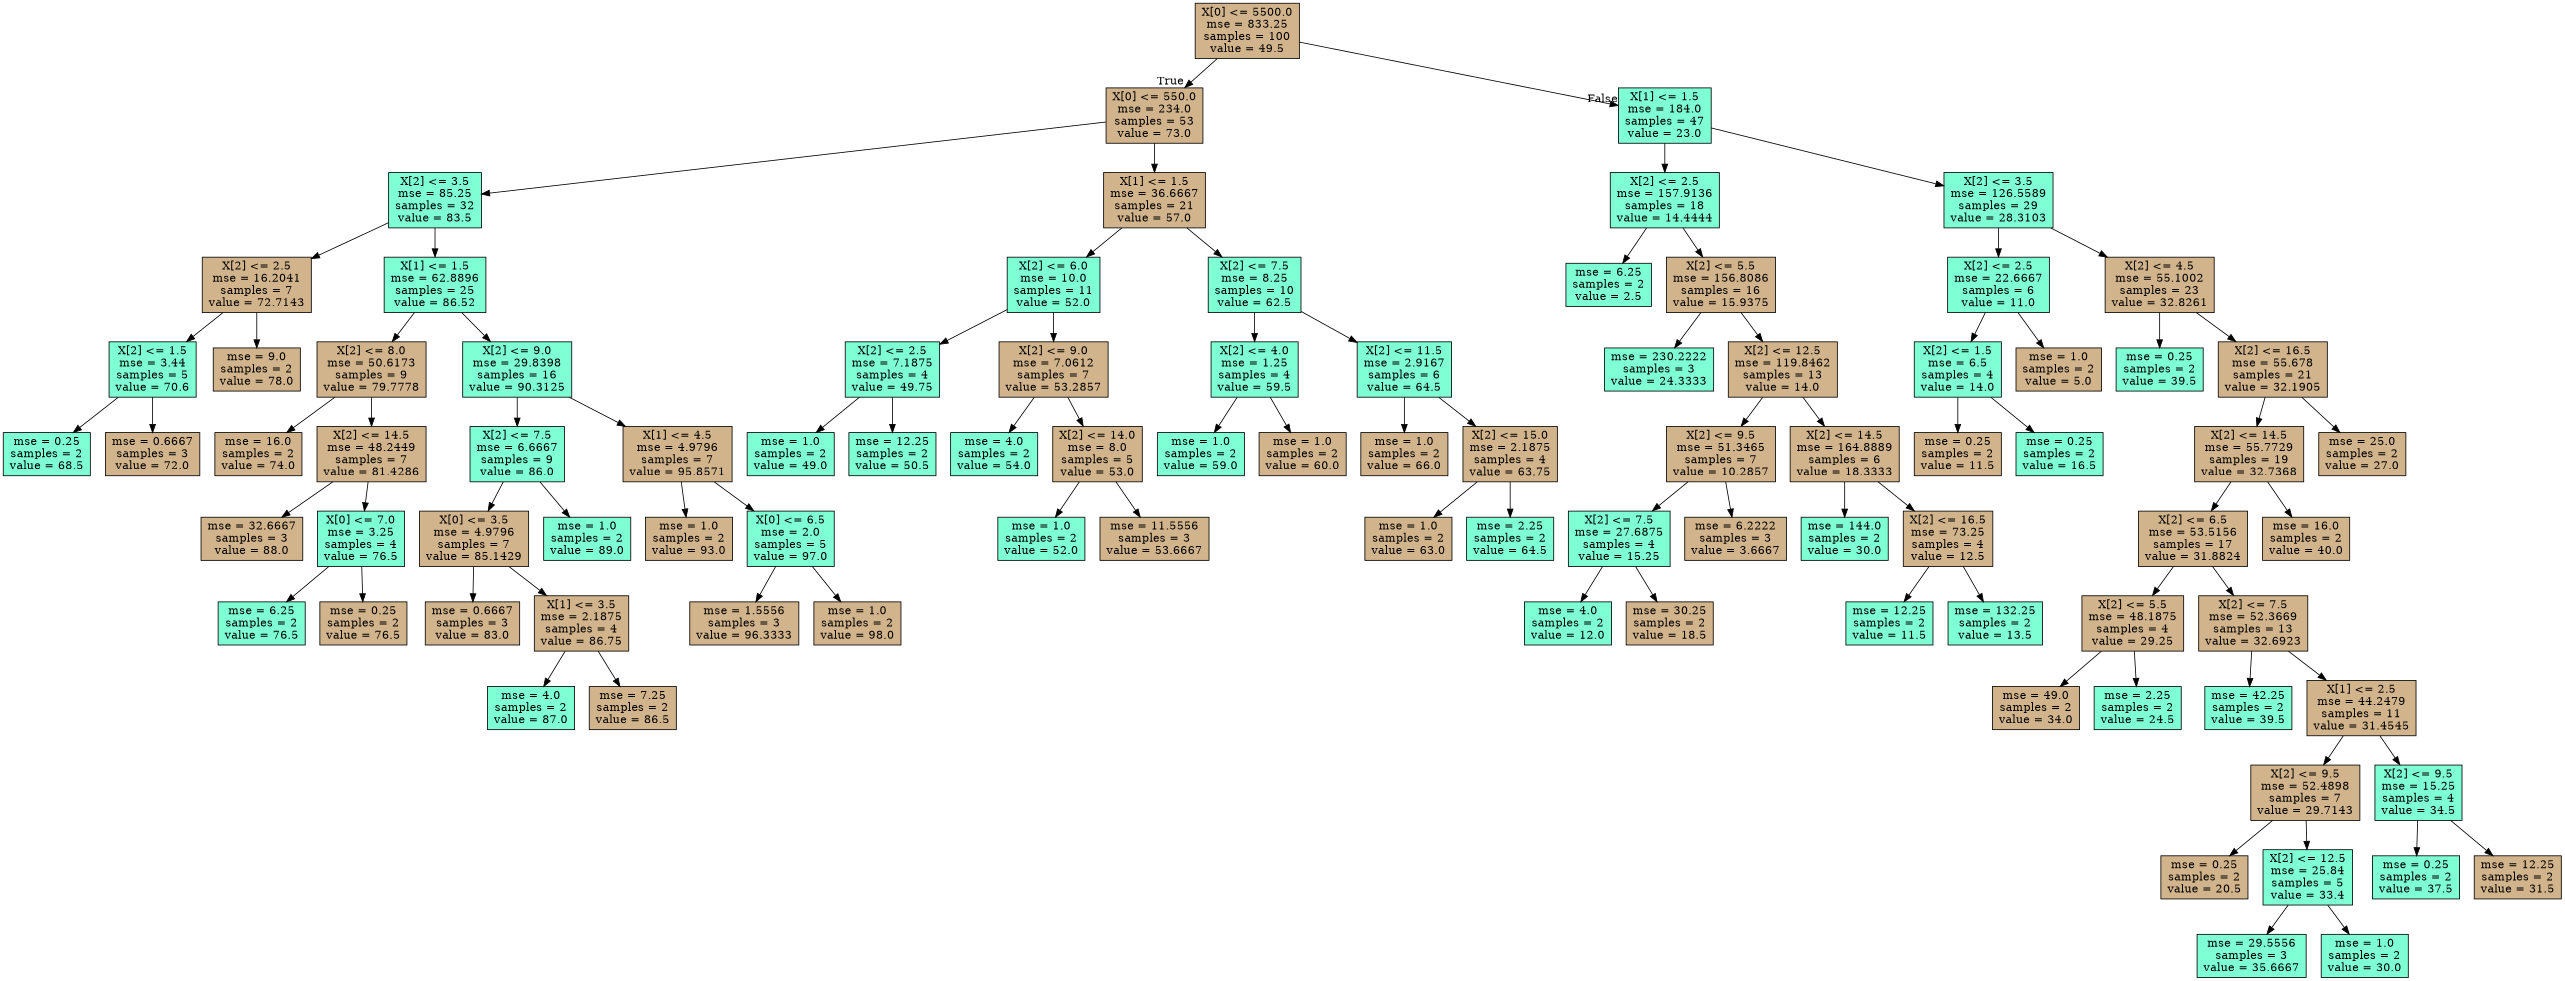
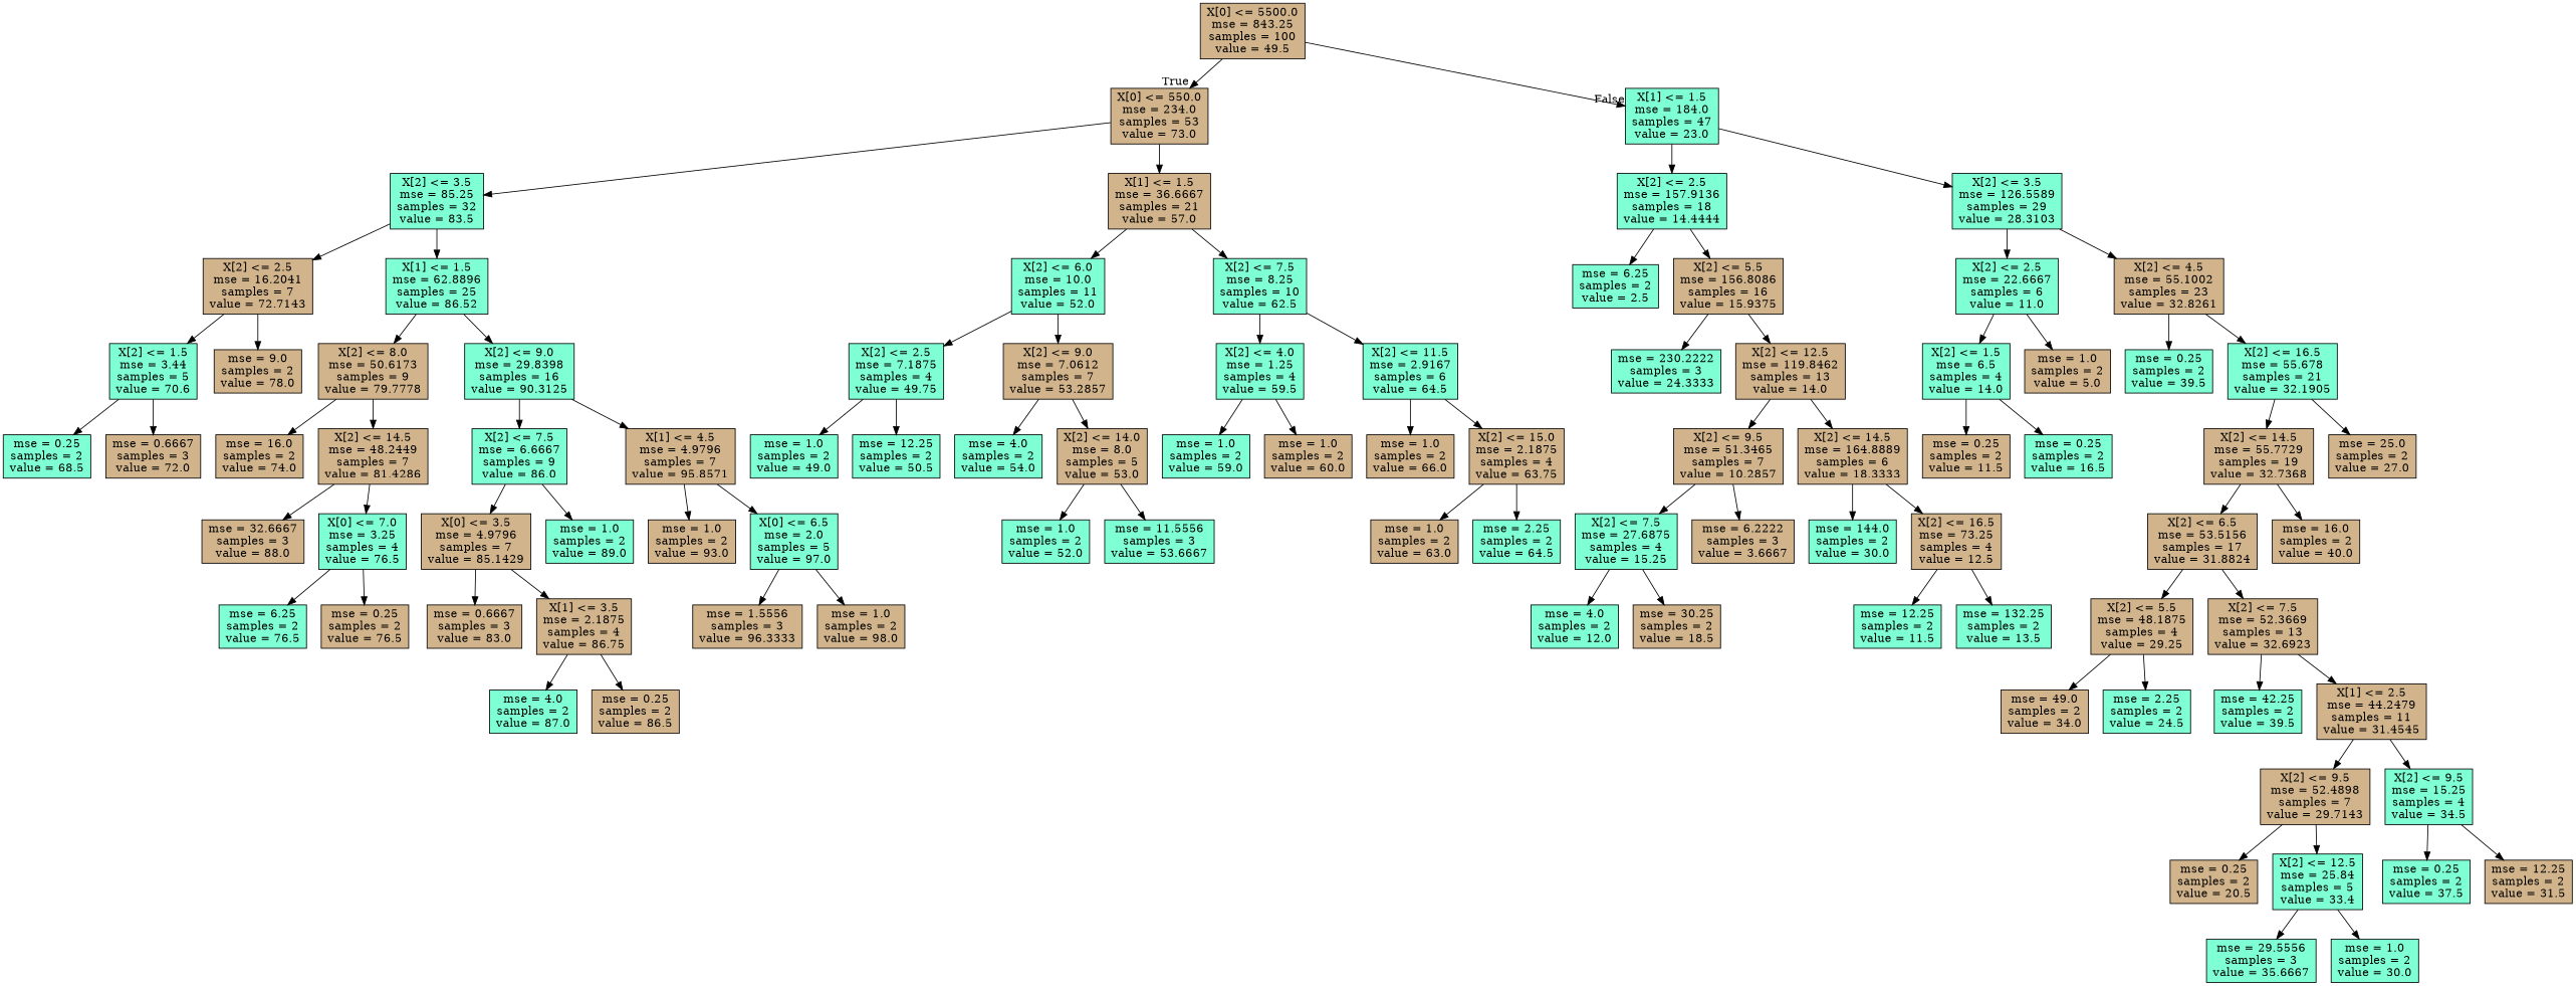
  digraph {
    node [fillcolor=tan shape=box style=filled]
-   n1 [label="X[0] <= 5500.0\nmse = 833.25\nsamples = 100\nvalue = 49.5"]
+   n1 [label="X[0] <= 5500.0\nmse = 843.25\nsamples = 100\nvalue = 49.5"]
    n2 [label="X[0] <= 550.0\nmse = 234.0\nsamples = 53\nvalue = 73.0"]
    n3 [fillcolor=aquamarine label="X[1] <= 1.5\nmse = 184.0\nsamples = 47\nvalue = 23.0"]
    n4 [fillcolor=aquamarine label="X[2] <= 3.5\nmse = 85.25\nsamples = 32\nvalue = 83.5"]
    n5 [label="X[1] <= 1.5\nmse = 36.6667\nsamples = 21\nvalue = 57.0"]
    n6 [fillcolor=aquamarine label="X[2] <= 2.5\nmse = 157.9136\nsamples = 18\nvalue = 14.4444"]
    n7 [fillcolor=aquamarine label="X[2] <= 3.5\nmse = 126.5589\nsamples = 29\nvalue = 28.3103"]
    n8 [label="X[2] <= 2.5\nmse = 16.2041\nsamples = 7\nvalue = 72.7143"]
    n9 [fillcolor=aquamarine label="X[1] <= 1.5\nmse = 62.8896\nsamples = 25\nvalue = 86.52"]
    n10 [fillcolor=aquamarine label="X[2] <= 6.0\nmse = 10.0\nsamples = 11\nvalue = 52.0"]
    n11 [fillcolor=aquamarine label="X[2] <= 7.5\nmse = 8.25\nsamples = 10\nvalue = 62.5"]
    n12 [fillcolor=aquamarine label="X[2] <= 1.5\nmse = 3.44\nsamples = 5\nvalue = 70.6"]
    n13 [label="mse = 9.0\nsamples = 2\nvalue = 78.0"]
    n14 [label="X[2] <= 8.0\nmse = 50.6173\nsamples = 9\nvalue = 79.7778"]
    n15 [fillcolor=aquamarine label="X[2] <= 9.0\nmse = 29.8398\nsamples = 16\nvalue = 90.3125"]
    n16 [fillcolor=aquamarine label="mse = 0.25\nsamples = 2\nvalue = 68.5"]
    n17 [label="mse = 0.6667\nsamples = 3\nvalue = 72.0"]
    n18 [label="mse = 16.0\nsamples = 2\nvalue = 74.0"]
    n19 [label="X[2] <= 14.5\nmse = 48.2449\nsamples = 7\nvalue = 81.4286"]
    n20 [fillcolor=aquamarine label="X[2] <= 7.5\nmse = 6.6667\nsamples = 9\nvalue = 86.0"]
    n21 [label="X[1] <= 4.5\nmse = 4.9796\nsamples = 7\nvalue = 95.8571"]
    n22 [label="mse = 32.6667\nsamples = 3\nvalue = 88.0"]
    n23 [fillcolor=aquamarine label="X[0] <= 7.0\nmse = 3.25\nsamples = 4\nvalue = 76.5"]
    n24 [fillcolor=aquamarine label="mse = 6.25\nsamples = 2\nvalue = 76.5"]
    n25 [label="mse = 0.25\nsamples = 2\nvalue = 76.5"]
    n26 [label="X[0] <= 3.5\nmse = 4.9796\nsamples = 7\nvalue = 85.1429"]
    n27 [fillcolor=aquamarine label="mse = 1.0\nsamples = 2\nvalue = 89.0"]
    n28 [label="mse = 1.0\nsamples = 2\nvalue = 93.0"]
    n29 [fillcolor=aquamarine label="X[0] <= 6.5\nmse = 2.0\nsamples = 5\nvalue = 97.0"]
    n30 [label="mse = 0.6667\nsamples = 3\nvalue = 83.0"]
    n31 [label="X[1] <= 3.5\nmse = 2.1875\nsamples = 4\nvalue = 86.75"]
    n32 [fillcolor=aquamarine label="mse = 4.0\nsamples = 2\nvalue = 87.0"]
-   n33 [label="mse = 7.25\nsamples = 2\nvalue = 86.5"]
+   n33 [label="mse = 0.25\nsamples = 2\nvalue = 86.5"]
    n34 [label="mse = 1.5556\nsamples = 3\nvalue = 96.3333"]
    n35 [label="mse = 1.0\nsamples = 2\nvalue = 98.0"]
    n36 [fillcolor=aquamarine label="X[2] <= 2.5\nmse = 7.1875\nsamples = 4\nvalue = 49.75"]
    n37 [label="X[2] <= 9.0\nmse = 7.0612\nsamples = 7\nvalue = 53.2857"]
    n38 [fillcolor=aquamarine label="X[2] <= 4.0\nmse = 1.25\nsamples = 4\nvalue = 59.5"]
    n39 [fillcolor=aquamarine label="X[2] <= 11.5\nmse = 2.9167\nsamples = 6\nvalue = 64.5"]
    n40 [fillcolor=aquamarine label="mse = 1.0\nsamples = 2\nvalue = 49.0"]
    n41 [fillcolor=aquamarine label="mse = 12.25\nsamples = 2\nvalue = 50.5"]
    n42 [fillcolor=aquamarine label="mse = 4.0\nsamples = 2\nvalue = 54.0"]
    n43 [label="X[2] <= 14.0\nmse = 8.0\nsamples = 5\nvalue = 53.0"]
    n44 [fillcolor=aquamarine label="mse = 1.0\nsamples = 2\nvalue = 52.0"]
-   n45 [label="mse = 11.5556\nsamples = 3\nvalue = 53.6667"]
+   n45 [fillcolor=aquamarine label="mse = 11.5556\nsamples = 3\nvalue = 53.6667"]
    n46 [fillcolor=aquamarine label="mse = 1.0\nsamples = 2\nvalue = 59.0"]
    n47 [label="mse = 1.0\nsamples = 2\nvalue = 60.0"]
    n48 [label="mse = 1.0\nsamples = 2\nvalue = 66.0"]
    n49 [label="X[2] <= 15.0\nmse = 2.1875\nsamples = 4\nvalue = 63.75"]
    n50 [label="mse = 1.0\nsamples = 2\nvalue = 63.0"]
    n51 [fillcolor=aquamarine label="mse = 2.25\nsamples = 2\nvalue = 64.5"]
    n52 [fillcolor=aquamarine label="mse = 6.25\nsamples = 2\nvalue = 2.5"]
    n53 [label="X[2] <= 5.5\nmse = 156.8086\nsamples = 16\nvalue = 15.9375"]
    n54 [fillcolor=aquamarine label="X[2] <= 2.5\nmse = 22.6667\nsamples = 6\nvalue = 11.0"]
    n55 [label="X[2] <= 4.5\nmse = 55.1002\nsamples = 23\nvalue = 32.8261"]
    n56 [fillcolor=aquamarine label="mse = 230.2222\nsamples = 3\nvalue = 24.3333"]
    n57 [label="X[2] <= 12.5\nmse = 119.8462\nsamples = 13\nvalue = 14.0"]
    n58 [label="X[2] <= 9.5\nmse = 51.3465\nsamples = 7\nvalue = 10.2857"]
    n59 [label="X[2] <= 14.5\nmse = 164.8889\nsamples = 6\nvalue = 18.3333"]
    n60 [fillcolor=aquamarine label="X[2] <= 7.5\nmse = 27.6875\nsamples = 4\nvalue = 15.25"]
    n61 [label="mse = 6.2222\nsamples = 3\nvalue = 3.6667"]
    n62 [fillcolor=aquamarine label="mse = 144.0\nsamples = 2\nvalue = 30.0"]
    n63 [label="X[2] <= 16.5\nmse = 73.25\nsamples = 4\nvalue = 12.5"]
    n64 [fillcolor=aquamarine label="mse = 4.0\nsamples = 2\nvalue = 12.0"]
    n65 [label="mse = 30.25\nsamples = 2\nvalue = 18.5"]
    n66 [fillcolor=aquamarine label="mse = 12.25\nsamples = 2\nvalue = 11.5"]
    n67 [fillcolor=aquamarine label="mse = 132.25\nsamples = 2\nvalue = 13.5"]
    n68 [fillcolor=aquamarine label="X[2] <= 1.5\nmse = 6.5\nsamples = 4\nvalue = 14.0"]
    n69 [label="mse = 1.0\nsamples = 2\nvalue = 5.0"]
    n70 [fillcolor=aquamarine label="mse = 0.25\nsamples = 2\nvalue = 39.5"]
-   n71 [label="X[2] <= 16.5\nmse = 55.678\nsamples = 21\nvalue = 32.1905"]
+   n71 [fillcolor=aquamarine label="X[2] <= 16.5\nmse = 55.678\nsamples = 21\nvalue = 32.1905"]
    n72 [label="mse = 0.25\nsamples = 2\nvalue = 11.5"]
    n73 [fillcolor=aquamarine label="mse = 0.25\nsamples = 2\nvalue = 16.5"]
    n74 [label="X[2] <= 14.5\nmse = 55.7729\nsamples = 19\nvalue = 32.7368"]
    n75 [label="mse = 25.0\nsamples = 2\nvalue = 27.0"]
    n76 [label="X[2] <= 6.5\nmse = 53.5156\nsamples = 17\nvalue = 31.8824"]
    n77 [label="mse = 16.0\nsamples = 2\nvalue = 40.0"]
    n78 [label="X[2] <= 5.5\nmse = 48.1875\nsamples = 4\nvalue = 29.25"]
    n79 [label="X[2] <= 7.5\nmse = 52.3669\nsamples = 13\nvalue = 32.6923"]
    n80 [label="mse = 49.0\nsamples = 2\nvalue = 34.0"]
    n81 [fillcolor=aquamarine label="mse = 2.25\nsamples = 2\nvalue = 24.5"]
    n82 [fillcolor=aquamarine label="mse = 42.25\nsamples = 2\nvalue = 39.5"]
    n83 [label="X[1] <= 2.5\nmse = 44.2479\nsamples = 11\nvalue = 31.4545"]
    n84 [label="X[2] <= 9.5\nmse = 52.4898\nsamples = 7\nvalue = 29.7143"]
    n85 [fillcolor=aquamarine label="X[2] <= 9.5\nmse = 15.25\nsamples = 4\nvalue = 34.5"]
    n86 [label="mse = 0.25\nsamples = 2\nvalue = 20.5"]
    n87 [fillcolor=aquamarine label="X[2] <= 12.5\nmse = 25.84\nsamples = 5\nvalue = 33.4"]
    n88 [fillcolor=aquamarine label="mse = 0.25\nsamples = 2\nvalue = 37.5"]
    n89 [label="mse = 12.25\nsamples = 2\nvalue = 31.5"]
    n90 [fillcolor=aquamarine label="mse = 29.5556\nsamples = 3\nvalue = 35.6667"]
    n91 [fillcolor=aquamarine label="mse = 1.0\nsamples = 2\nvalue = 30.0"]
    n1 -> n2 [headlabel=True labelangle=45 labeldistance=2.5]
    n1 -> n3 [headlabel=False labelangle=-45 labeldistance=2.5]
    n2 -> n4
    n2 -> n5
    n3 -> n6
    n3 -> n7
    n4 -> n8
    n4 -> n9
    n5 -> n10
    n5 -> n11
    n6 -> n52
    n6 -> n53
    n7 -> n54
    n7 -> n55
    n8 -> n12
    n8 -> n13
    n9 -> n14
    n9 -> n15
    n10 -> n36
    n10 -> n37
    n11 -> n38
    n11 -> n39
    n12 -> n16
    n12 -> n17
    n14 -> n18
    n14 -> n19
    n15 -> n20
    n15 -> n21
    n19 -> n22
    n19 -> n23
    n20 -> n26
    n20 -> n27
    n21 -> n28
    n21 -> n29
    n23 -> n24
    n23 -> n25
    n26 -> n30
    n26 -> n31
    n29 -> n34
    n29 -> n35
    n31 -> n32
    n31 -> n33
    n36 -> n40
    n36 -> n41
    n37 -> n42
    n37 -> n43
    n38 -> n46
    n38 -> n47
    n39 -> n48
    n39 -> n49
    n43 -> n44
    n43 -> n45
    n49 -> n50
    n49 -> n51
    n53 -> n56
    n53 -> n57
    n54 -> n68
    n54 -> n69
    n55 -> n70
    n55 -> n71
    n57 -> n58
    n57 -> n59
    n58 -> n60
    n58 -> n61
    n59 -> n62
    n59 -> n63
    n60 -> n64
    n60 -> n65
    n63 -> n66
    n63 -> n67
    n68 -> n72
    n68 -> n73
    n71 -> n74
    n71 -> n75
    n74 -> n76
    n74 -> n77
    n76 -> n78
    n76 -> n79
    n78 -> n80
    n78 -> n81
    n79 -> n82
    n79 -> n83
    n83 -> n84
    n83 -> n85
    n84 -> n86
    n84 -> n87
    n85 -> n88
    n85 -> n89
    n87 -> n90
    n87 -> n91
  }
